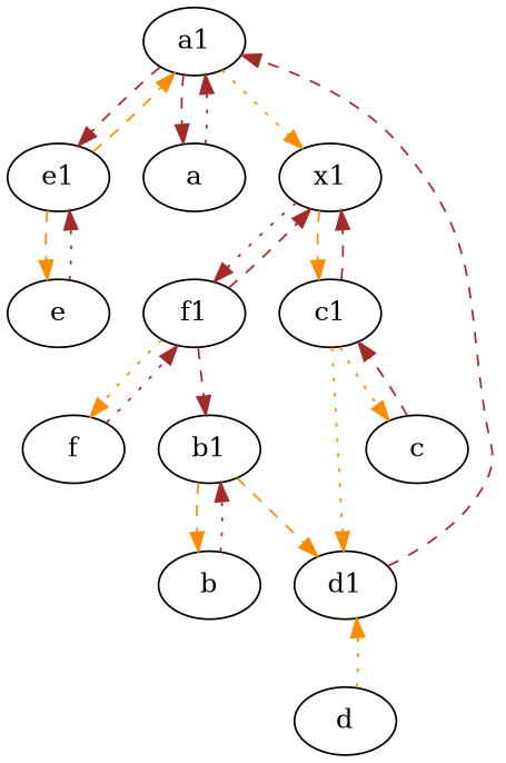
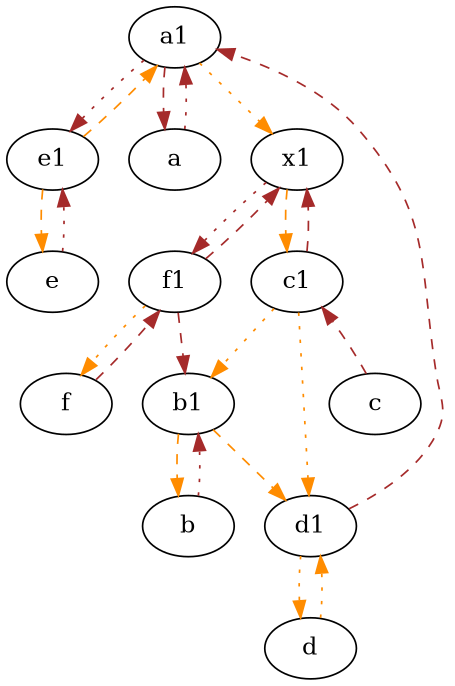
  digraph {
    edge [color=brown style=dotted]
    a1
    e1
    a
    x1
    e
    f1
    c1
    f
    b1
    b
    d1
    d
    c
-   a1 -> e1 [style=dashed]
+   a1 -> e1
    a1 -> a [style=dashed]
    a1 -> x1 [color=darkorange]
    e1 -> a1 [color=darkorange style=dashed]
    e1 -> e [color=darkorange style=dashed]
    a -> a1
    x1 -> f1
    x1 -> c1 [color=darkorange style=dashed]
    e -> e1
    f1 -> x1 [style=dashed]
    f1 -> f [color=darkorange]
    f1 -> b1 [style=dashed]
    c1 -> x1 [style=dashed]
    c1 -> d1 [color=darkorange]
-   c1 -> c [color=darkorange]
-   f -> f1
+   c1 -> b1 [color=darkorange]
+   f -> f1 [style=dashed]
    b1 -> b [color=darkorange style=dashed]
    b1 -> d1 [color=darkorange style=dashed]
    b -> b1
    d1 -> a1 [style=dashed]
+   d1 -> d [color=darkorange]
    d -> d1 [color=darkorange]
    c -> c1 [style=dashed]
  }
